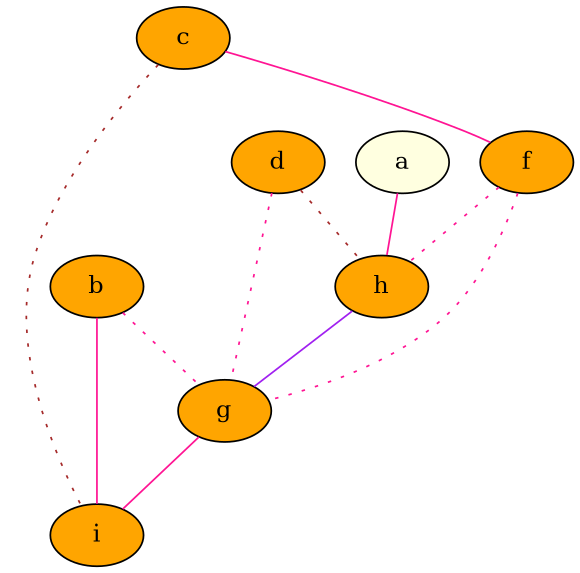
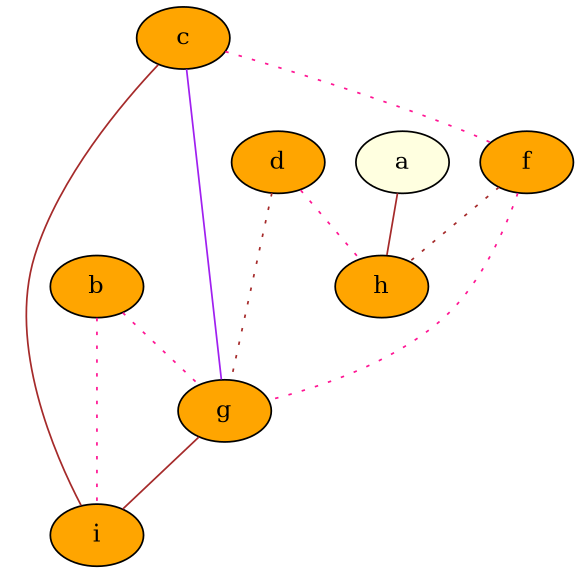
  graph {
    node [fillcolor=orange style=filled]
    edge [color=deeppink style=dotted]
    a [fillcolor=lightyellow]
    h
    b
    i
    g
    c
    f
    d
-   a -- h [style=""]
-   b -- i [style=solid]
+   a -- h [color=brown style=""]
+   b -- i
    b -- g
-   g -- i [style=""]
-   c -- i [color=brown]
-   h -- g [color=purple style=""]
-   c -- f [style=""]
-   f -- h
+   g -- i [color=brown style=""]
+   c -- i [color=brown style=""]
+   c -- g [color=purple style=""]
+   c -- f
+   f -- h [color=brown]
    f -- g
-   d -- h [color=brown]
-   d -- g
+   d -- h
+   d -- g [color=brown]
  }
